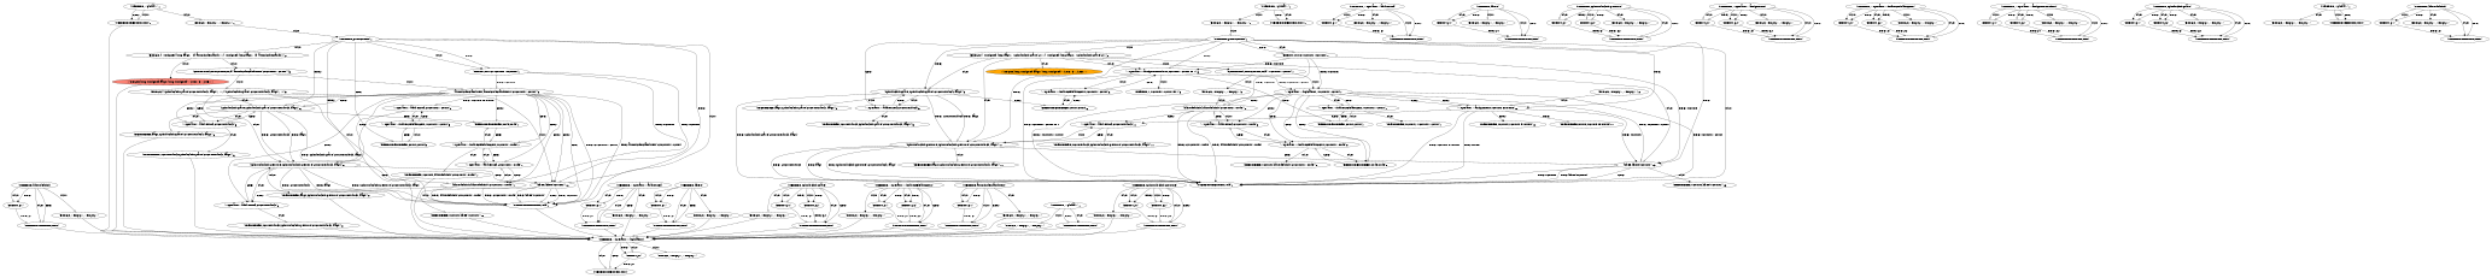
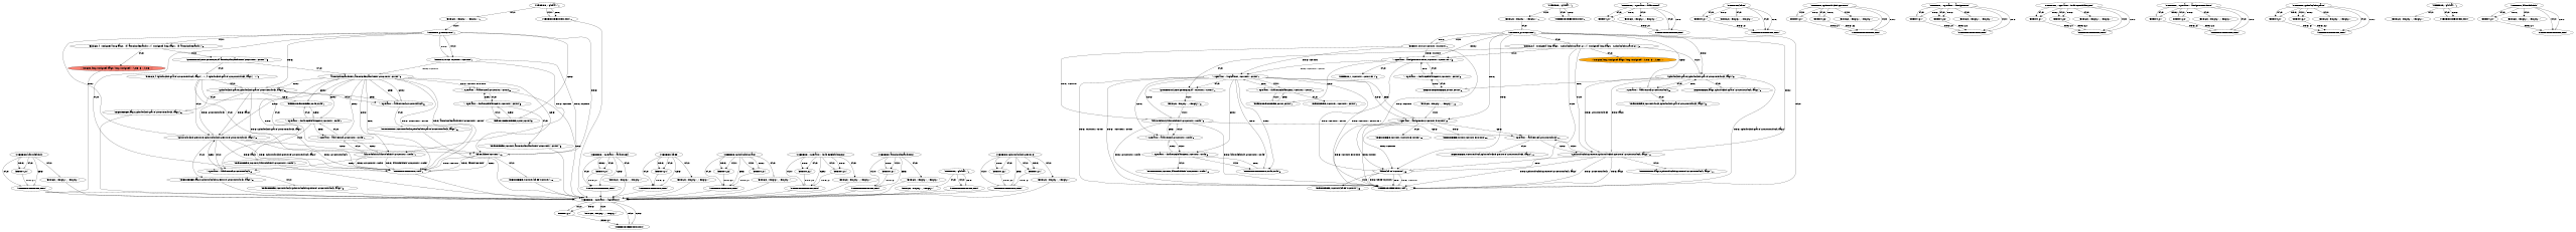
  digraph {
    edge [arrowhead=onormal]
    n1 [label=<(METHOD,hlist_del_init)>]
    n2 [label=<(PARAM,p1)>]
    n3 [label=<(BLOCK,&lt;empty&gt;,&lt;empty&gt;)>]
    n4 [label=<(METHOD_RETURN,ANY)>]
    n5 [label=<(METHOD,&lt;operator&gt;.logicalNot)>]
    n6 [label=<(PARAM,p1)>]
    n7 [label=<(BLOCK,&lt;empty&gt;,&lt;empty&gt;)>]
    n8 [label=<(METHOD_RETURN,ANY)>]
    n9 [label=<(METHOD,&lt;global&gt;)<SUB>1</SUB>>]
    n10 [label=<(BLOCK,&lt;empty&gt;,&lt;empty&gt;)<SUB>1</SUB>>]
    n11 [label=<(METHOD_RETURN,ANY)<SUB>1</SUB>>]
    n12 [label=<(METHOD,put_ucounts)<SUB>1</SUB>>]
    n13 [label=<(PARAM,struct ucounts *ucounts)<SUB>1</SUB>>]
    n14 [label=<(BLOCK,{  	unsigned long flags;   	if (atomic_dec_and_...,{  	unsigned long flags;   	if (atomic_dec_and_...)<SUB>2</SUB>>]
    n15 [label=<(FIELD_IDENTIFIER,count,count)<SUB>5</SUB>>]
    n16 [label=<(spin_lock_irqsave,spin_lock_irqsave(&amp;ucounts_lock, flags))<SUB>6</SUB>>]
    n17 [label=<(spin_unlock_irqrestore,spin_unlock_irqrestore(&amp;ucounts_lock, flags))<SUB>8</SUB>>]
    n18 [label=<(kfree,kfree(ucounts))<SUB>10</SUB>>]
    n19 [label=<(METHOD_RETURN,void)<SUB>1</SUB>>]
    n20 [label=<(atomic_dec_and_test,atomic_dec_and_test(&amp;ucounts-&gt;count))<SUB>5</SUB>>]
    n21 [label=<(hlist_del_init,hlist_del_init(&amp;ucounts-&gt;node))<SUB>7</SUB>>]
    n22 [fillcolor=salmon label="<(LOCAL,long unsigned flags: long unsigned)<SUB>3</SUB>>" style=filled]
    n23 [label=<(CONTROL_STRUCTURE,IF,if (atomic_dec_and_test(&amp;ucounts-&gt;count)))<SUB>5</SUB>>]
    n24 [label=<(&lt;operator&gt;.indirectFieldAccess,ucounts-&gt;count)<SUB>5</SUB>>]
    n25 [label=<(&lt;operator&gt;.addressOf,&amp;ucounts_lock)<SUB>6</SUB>>]
    n26 [label=<(FIELD_IDENTIFIER,node,node)<SUB>7</SUB>>]
    n27 [label=<(IDENTIFIER,flags,spin_lock_irqsave(&amp;ucounts_lock, flags))<SUB>6</SUB>>]
    n28 [label=<(&lt;operator&gt;.addressOf,&amp;ucounts_lock)<SUB>8</SUB>>]
    n29 [label=<(IDENTIFIER,flags,spin_unlock_irqrestore(&amp;ucounts_lock, flags))<SUB>8</SUB>>]
    n30 [label=<(IDENTIFIER,ucounts,kfree(ucounts))<SUB>10</SUB>>]
    n31 [label=<(&lt;operator&gt;.addressOf,&amp;ucounts-&gt;count)<SUB>5</SUB>>]
    n32 [label=<(&lt;operator&gt;.addressOf,&amp;ucounts-&gt;node)<SUB>7</SUB>>]
    n33 [label=<(&lt;operator&gt;.indirectFieldAccess,ucounts-&gt;node)<SUB>7</SUB>>]
    n34 [label=<(BLOCK,{ 		spin_lock_irqsave(&amp;ucounts_lock, flags);  	...,{ 		spin_lock_irqsave(&amp;ucounts_lock, flags);  	...)<SUB>5</SUB>>]
    n35 [label=<(IDENTIFIER,ucounts_lock,spin_lock_irqsave(&amp;ucounts_lock, flags))<SUB>6</SUB>>]
    n36 [label=<(IDENTIFIER,ucounts,hlist_del_init(&amp;ucounts-&gt;node))<SUB>7</SUB>>]
    n37 [label=<(IDENTIFIER,ucounts_lock,spin_unlock_irqrestore(&amp;ucounts_lock, flags))<SUB>8</SUB>>]
+   n38 [label=<(IDENTIFIER,ucounts,atomic_dec_and_test(&amp;ucounts-&gt;count))<SUB>5</SUB>>]
    n39 [label=<(METHOD,&lt;operator&gt;.addressOf)>]
    n40 [label=<(PARAM,p1)>]
    n41 [label=<(BLOCK,&lt;empty&gt;,&lt;empty&gt;)>]
    n42 [label=<(METHOD_RETURN,ANY)>]
    n43 [label=<(METHOD,kfree)>]
    n44 [label=<(PARAM,p1)>]
    n45 [label=<(BLOCK,&lt;empty&gt;,&lt;empty&gt;)>]
    n46 [label=<(METHOD_RETURN,ANY)>]
    n47 [label=<(METHOD,spin_lock_irqsave)>]
    n48 [label=<(PARAM,p1)>]
    n49 [label=<(PARAM,p2)>]
    n50 [label=<(BLOCK,&lt;empty&gt;,&lt;empty&gt;)>]
    n51 [label=<(METHOD_RETURN,ANY)>]
    n52 [label=<(METHOD,&lt;operator&gt;.indirectFieldAccess)>]
    n53 [label=<(PARAM,p1)>]
    n54 [label=<(PARAM,p2)>]
    n55 [label=<(BLOCK,&lt;empty&gt;,&lt;empty&gt;)>]
    n56 [label=<(METHOD_RETURN,ANY)>]
    n57 [label=<(METHOD,atomic_dec_and_test)>]
    n58 [label=<(PARAM,p1)>]
    n59 [label=<(BLOCK,&lt;empty&gt;,&lt;empty&gt;)>]
    n60 [label=<(METHOD_RETURN,ANY)>]
    n61 [label=<(METHOD,&lt;global&gt;)<SUB>1</SUB>>]
    n62 [label=<(BLOCK,&lt;empty&gt;,&lt;empty&gt;)>]
    n63 [label=<(METHOD_RETURN,ANY)>]
    n64 [label=<(METHOD,spin_unlock_irqrestore)>]
    n65 [label=<(PARAM,p1)>]
    n66 [label=<(PARAM,p2)>]
    n67 [label=<(BLOCK,&lt;empty&gt;,&lt;empty&gt;)>]
    n68 [label=<(METHOD_RETURN,ANY)>]
    n69 [label=<(METHOD,&lt;global&gt;)<SUB>1</SUB>>]
    n70 [label=<(BLOCK,&lt;empty&gt;,&lt;empty&gt;)<SUB>1</SUB>>]
    n71 [label=<(METHOD_RETURN,ANY)<SUB>1</SUB>>]
    n72 [label=<(METHOD,put_ucounts)<SUB>1</SUB>>]
    n73 [label=<(PARAM,struct ucounts *ucounts)<SUB>1</SUB>>]
    n74 [label=<(BLOCK,{  	unsigned long flags;   	spin_lock_irqsave(&amp;...,{  	unsigned long flags;   	spin_lock_irqsave(&amp;...)<SUB>2</SUB>>]
    n75 [label=<(spin_lock_irqsave,spin_lock_irqsave(&amp;ucounts_lock, flags))<SUB>5</SUB>>]
    n76 [label=<(&lt;operator&gt;.addressOf,&amp;ucounts_lock)<SUB>5</SUB>>]
    n77 [label=<(&lt;operator&gt;.assignmentMinus,ucounts-&gt;count -= 1)<SUB>6</SUB>>]
    n78 [label=<(&lt;operator&gt;.assignment,ucounts = NULL)<SUB>10</SUB>>]
    n79 [label=<(spin_unlock_irqrestore,spin_unlock_irqrestore(&amp;ucounts_lock, flags))<SUB>11</SUB>>]
    n80 [label=<(kfree,kfree(ucounts))<SUB>13</SUB>>]
    n81 [label=<(METHOD_RETURN,void)<SUB>1</SUB>>]
    n82 [label=<(&lt;operator&gt;.logicalNot,!ucounts-&gt;count)<SUB>7</SUB>>]
    n83 [label=<(hlist_del_init,hlist_del_init(&amp;ucounts-&gt;node))<SUB>8</SUB>>]
    n84 [fillcolor=orange label="<(LOCAL,long unsigned flags: long unsigned)<SUB>3</SUB>>" style=filled]
    n85 [label=<(CONTROL_STRUCTURE,IF,if (!ucounts-&gt;count))<SUB>7</SUB>>]
    n86 [label=<(IDENTIFIER,flags,spin_lock_irqsave(&amp;ucounts_lock, flags))<SUB>5</SUB>>]
    n87 [label=<(FIELD_IDENTIFIER,count,count)<SUB>6</SUB>>]
    n88 [label=<(IDENTIFIER,ucounts_lock,spin_lock_irqsave(&amp;ucounts_lock, flags))<SUB>5</SUB>>]
    n89 [label=<(&lt;operator&gt;.indirectFieldAccess,ucounts-&gt;count)<SUB>6</SUB>>]
    n90 [label=<(LITERAL,1,ucounts-&gt;count -= 1)<SUB>6</SUB>>]
    n91 [label=<(FIELD_IDENTIFIER,count,count)<SUB>7</SUB>>]
    n92 [label=<(&lt;operator&gt;.addressOf,&amp;ucounts_lock)<SUB>11</SUB>>]
    n93 [label=<(IDENTIFIER,ucounts,ucounts = NULL)<SUB>10</SUB>>]
    n94 [label=<(IDENTIFIER,NULL,ucounts = NULL)<SUB>80</SUB>>]
    n95 [label=<(IDENTIFIER,flags,spin_unlock_irqrestore(&amp;ucounts_lock, flags))<SUB>11</SUB>>]
    n96 [label=<(IDENTIFIER,ucounts,kfree(ucounts))<SUB>13</SUB>>]
    n97 [label=<(&lt;operator&gt;.indirectFieldAccess,ucounts-&gt;count)<SUB>7</SUB>>]
    n98 [label=<(&lt;operator&gt;.addressOf,&amp;ucounts-&gt;node)<SUB>8</SUB>>]
    n99 [label=<(&lt;operator&gt;.indirectFieldAccess,ucounts-&gt;node)<SUB>8</SUB>>]
    n100 [label=<(FIELD_IDENTIFIER,node,node)<SUB>8</SUB>>]
    n101 [label=<(BLOCK,&lt;empty&gt;,&lt;empty&gt;)<SUB>8</SUB>>]
    n102 [label=<(IDENTIFIER,ucounts,!ucounts-&gt;count)<SUB>7</SUB>>]
    n103 [label=<(IDENTIFIER,ucounts,hlist_del_init(&amp;ucounts-&gt;node))<SUB>8</SUB>>]
    n104 [label=<(IDENTIFIER,ucounts_lock,spin_unlock_irqrestore(&amp;ucounts_lock, flags))<SUB>11</SUB>>]
    n105 [label=<(BLOCK,&lt;empty&gt;,&lt;empty&gt;)<SUB>10</SUB>>]
    n106 [label=<(METHOD,&lt;operator&gt;.addressOf)>]
    n107 [label=<(PARAM,p1)>]
    n108 [label=<(BLOCK,&lt;empty&gt;,&lt;empty&gt;)>]
    n109 [label=<(METHOD_RETURN,ANY)>]
    n110 [label=<(METHOD,kfree)>]
    n111 [label=<(PARAM,p1)>]
    n112 [label=<(BLOCK,&lt;empty&gt;,&lt;empty&gt;)>]
    n113 [label=<(METHOD_RETURN,ANY)>]
    n114 [label=<(METHOD,spin_unlock_irqrestore)>]
    n115 [label=<(PARAM,p1)>]
    n116 [label=<(PARAM,p2)>]
    n117 [label=<(BLOCK,&lt;empty&gt;,&lt;empty&gt;)>]
    n118 [label=<(METHOD_RETURN,ANY)>]
    n119 [label=<(METHOD,&lt;operator&gt;.assignment)>]
    n120 [label=<(PARAM,p1)>]
    n121 [label=<(PARAM,p2)>]
    n122 [label=<(BLOCK,&lt;empty&gt;,&lt;empty&gt;)>]
    n123 [label=<(METHOD_RETURN,ANY)>]
    n124 [label=<(METHOD,&lt;operator&gt;.indirectFieldAccess)>]
    n125 [label=<(PARAM,p1)>]
    n126 [label=<(PARAM,p2)>]
    n127 [label=<(BLOCK,&lt;empty&gt;,&lt;empty&gt;)>]
    n128 [label=<(METHOD_RETURN,ANY)>]
    n129 [label=<(METHOD,&lt;operator&gt;.assignmentMinus)>]
    n130 [label=<(PARAM,p1)>]
    n131 [label=<(PARAM,p2)>]
    n132 [label=<(BLOCK,&lt;empty&gt;,&lt;empty&gt;)>]
    n133 [label=<(METHOD_RETURN,ANY)>]
    n134 [label=<(METHOD,spin_lock_irqsave)>]
    n135 [label=<(PARAM,p1)>]
    n136 [label=<(PARAM,p2)>]
    n137 [label=<(BLOCK,&lt;empty&gt;,&lt;empty&gt;)>]
    n138 [label=<(METHOD_RETURN,ANY)>]
    n139 [label=<(METHOD,&lt;global&gt;)<SUB>1</SUB>>]
    n140 [label=<(BLOCK,&lt;empty&gt;,&lt;empty&gt;)>]
    n141 [label=<(METHOD_RETURN,ANY)>]
    n142 [label=<(METHOD,hlist_del_init)>]
    n143 [label=<(PARAM,p1)>]
    n144 [label=<(BLOCK,&lt;empty&gt;,&lt;empty&gt;)>]
    n145 [label=<(METHOD_RETURN,ANY)>]
    n1 -> n2 [label="AST: "]
    n1 -> n2 [arrowhead=dot label="DDG: "]
    n1 -> n3 [label="AST: "]
    n1 -> n4 [label="AST: "]
    n1 -> n4 [label="CFG: "]
    n2 -> n4 [label="DDG: p1"]
    n3 -> n5
    n4 -> n5
    n5 -> n6 [label="AST: "]
    n5 -> n6 [arrowhead=dot label="DDG: "]
    n5 -> n7 [label="AST: "]
    n5 -> n8 [label="AST: "]
    n5 -> n8 [label="CFG: "]
    n6 -> n8 [arrowhead=dot label="DDG: p1"]
    n9 -> n10 [label="AST: "]
    n9 -> n11 [label="AST: "]
    n9 -> n11 [arrowhead=dot label="CFG: "]
    n10 -> n12 [arrowhead=dot label="AST: "]
    n11 -> n5 [arrowhead=dot]
    n12 -> n13 [arrowhead=dot label="AST: "]
    n12 -> n13 [label="DDG: "]
    n12 -> n14 [label="AST: "]
    n12 -> n15 [label="CFG: "]
    n12 -> n16 [label="DDG: "]
    n12 -> n17 [label="DDG: "]
    n12 -> n18 [label="DDG: "]
    n12 -> n19 [arrowhead=dot label="AST: "]
    n13 -> n18 [label="DDG: ucounts"]
    n13 -> n20 [label="DDG: ucounts"]
    n13 -> n21 [arrowhead=dot label="DDG: ucounts"]
    n14 -> n22 [arrowhead=dot label="AST: "]
    n14 -> n23 [arrowhead=dot label="AST: "]
    n15 -> n24 [label="CFG: "]
    n16 -> n17 [label="DDG: &amp;ucounts_lock"]
    n16 -> n17 [arrowhead=dot label="DDG: flags"]
    n16 -> n19 [label="DDG: spin_lock_irqsave(&amp;ucounts_lock, flags)"]
    n16 -> n25 [arrowhead=dot label="AST: "]
    n16 -> n26 [label="CFG: "]
    n16 -> n27 [label="AST: "]
    n17 -> n18 [arrowhead=dot label="CFG: "]
    n17 -> n19 [label="DDG: &amp;ucounts_lock"]
    n17 -> n19 [label="DDG: flags"]
    n17 -> n19 [label="DDG: spin_unlock_irqrestore(&amp;ucounts_lock, flags)"]
    n17 -> n28 [label="AST: "]
    n17 -> n29 [arrowhead=dot label="AST: "]
    n18 -> n19 [label="CFG: "]
    n18 -> n19 [arrowhead=dot label="DDG: ucounts"]
    n18 -> n19 [label="DDG: kfree(ucounts)"]
    n18 -> n30 [label="AST: "]
    n19 -> n5
    n20 -> n16 [label="CDG: "]
    n20 -> n17 [label="CDG: "]
    n20 -> n18 [arrowhead=dot label="CDG: "]
    n20 -> n19 [arrowhead=dot label="CFG: "]
    n20 -> n19 [arrowhead=dot label="DDG: &amp;ucounts-&gt;count"]
    n20 -> n19 [arrowhead=dot label="DDG: atomic_dec_and_test(&amp;ucounts-&gt;count)"]
    n20 -> n21 [arrowhead=dot label="CDG: "]
    n20 -> n25 [label="CFG: "]
    n20 -> n25 [label="CDG: "]
    n20 -> n26 [label="CDG: "]
    n20 -> n28 [arrowhead=dot label="CDG: "]
    n20 -> n31 [label="DDG: ucounts = NULL"]
    n20 -> n32 [label="CDG: "]
    n20 -> n33 [label="CDG: "]
    n21 -> n19 [arrowhead=dot label="DDG: &amp;ucounts-&gt;node"]
    n21 -> n19 [label="DDG: hlist_del_init(&amp;ucounts-&gt;node)"]
    n21 -> n28 [arrowhead=dot label="CFG: "]
    n21 -> n32 [label="AST: "]
    n22 -> n5
    n23 -> n20 [label="AST: "]
    n23 -> n34 [label="AST: "]
    n24 -> n15 [label="AST: "]
    n24 -> n31 [arrowhead=dot label="CFG: "]
+   n24 -> n38 [arrowhead=dot label="AST: "]
    n25 -> n16 [label="CFG: "]
    n25 -> n35 [label="AST: "]
    n26 -> n33 [label="CFG: "]
    n27 -> n5
    n28 -> n17 [arrowhead=dot label="CFG: "]
    n28 -> n37 [label="AST: "]
    n29 -> n5 [arrowhead=dot]
    n30 -> n5 [arrowhead=dot]
    n31 -> n5 [arrowhead=dot label="CFG: "]
    n31 -> n24 [arrowhead=dot label="AST: "]
    n32 -> n21 [label="CFG: "]
    n32 -> n33 [label="AST: "]
    n33 -> n26 [label="AST: "]
    n33 -> n32 [arrowhead=dot label="CFG: "]
    n33 -> n36 [label="AST: "]
    n34 -> n16 [label="AST: "]
    n34 -> n17 [arrowhead=dot label="AST: "]
    n34 -> n18 [arrowhead=dot label="AST: "]
    n34 -> n21 [label="AST: "]
    n35 -> n5 [arrowhead=dot]
    n36 -> n5
    n37 -> n5
+   n38 -> n5
    n39 -> n40 [arrowhead=dot label="AST: "]
    n39 -> n40 [label="DDG: "]
    n39 -> n41 [label="AST: "]
    n39 -> n42 [arrowhead=dot label="AST: "]
    n39 -> n42 [arrowhead=dot label="CFG: "]
    n40 -> n42 [arrowhead=dot label="DDG: p1"]
    n41 -> n5 [arrowhead=dot]
    n42 -> n5 [arrowhead=dot]
    n43 -> n44 [arrowhead=dot label="AST: "]
    n43 -> n44 [arrowhead=dot label="DDG: "]
    n43 -> n45 [arrowhead=dot label="AST: "]
    n43 -> n46 [arrowhead=dot label="AST: "]
    n43 -> n46 [label="CFG: "]
    n44 -> n46 [arrowhead=dot label="DDG: p1"]
    n45 -> n5 [arrowhead=dot]
    n46 -> n5
    n47 -> n48 [arrowhead=dot label="AST: "]
    n47 -> n48 [label="DDG: "]
    n47 -> n49 [arrowhead=dot label="AST: "]
    n47 -> n49 [arrowhead=dot label="DDG: "]
    n47 -> n50 [label="AST: "]
    n47 -> n51 [label="AST: "]
    n47 -> n51 [arrowhead=dot label="CFG: "]
    n48 -> n51 [label="DDG: p1"]
    n49 -> n51 [arrowhead=dot label="DDG: p2"]
    n50 -> n5 [arrowhead=dot]
    n51 -> n5
    n52 -> n53 [label="AST: "]
    n52 -> n53 [arrowhead=dot label="DDG: "]
    n52 -> n54 [arrowhead=dot label="AST: "]
    n52 -> n54 [arrowhead=dot label="DDG: "]
    n52 -> n55 [arrowhead=dot label="AST: "]
    n52 -> n56 [label="AST: "]
    n52 -> n56 [arrowhead=dot label="CFG: "]
    n53 -> n56 [label="DDG: p1"]
    n54 -> n56 [label="DDG: p2"]
    n55 -> n5
    n56 -> n5 [arrowhead=dot]
    n57 -> n58 [arrowhead=dot label="AST: "]
    n57 -> n58 [label="DDG: "]
    n57 -> n59 [arrowhead=dot label="AST: "]
    n57 -> n60 [arrowhead=dot label="AST: "]
    n57 -> n60 [label="CFG: "]
    n58 -> n60 [label="DDG: p1"]
    n59 -> n5
    n60 -> n5
    n61 -> n62 [label="AST: "]
    n61 -> n63 [arrowhead=dot label="AST: "]
    n61 -> n63 [label="CFG: "]
    n62 -> n5
    n63 -> n5
    n64 -> n65 [arrowhead=dot label="AST: "]
    n64 -> n65 [arrowhead=dot label="DDG: "]
    n64 -> n66 [label="AST: "]
    n64 -> n66 [arrowhead=dot label="DDG: "]
    n64 -> n67 [arrowhead=dot label="AST: "]
    n64 -> n68 [label="AST: "]
    n64 -> n68 [label="CFG: "]
    n65 -> n68 [label="DDG: p1"]
    n66 -> n68 [label="DDG: p2"]
    n67 -> n5 [arrowhead=dot]
    n68 -> n5
    n69 -> n70 [arrowhead=dot label="AST: "]
    n69 -> n71 [arrowhead=dot label="AST: "]
    n69 -> n71 [label="CFG: "]
    n70 -> n72 [label="AST: "]
    n72 -> n73 [label="AST: "]
    n72 -> n73 [label="DDG: "]
    n72 -> n74 [label="AST: "]
    n72 -> n75 [arrowhead=dot label="DDG: "]
    n72 -> n76 [label="CFG: "]
    n72 -> n77 [label="DDG: "]
    n72 -> n78 [arrowhead=dot label="DDG: "]
    n72 -> n79 [label="DDG: "]
    n72 -> n80 [arrowhead=dot label="DDG: "]
    n72 -> n81 [label="AST: "]
    n73 -> n77 [arrowhead=dot label="DDG: ucounts"]
    n73 -> n80 [arrowhead=dot label="DDG: ucounts"]
    n73 -> n82 [arrowhead=dot label="DDG: ucounts"]
    n73 -> n83 [label="DDG: ucounts"]
    n74 -> n75 [label="AST: "]
    n74 -> n77 [arrowhead=dot label="AST: "]
    n74 -> n79 [arrowhead=dot label="AST: "]
    n74 -> n80 [label="AST: "]
    n74 -> n84 [label="AST: "]
    n74 -> n85 [arrowhead=dot label="AST: "]
    n75 -> n76 [arrowhead=dot label="AST: "]
    n75 -> n79 [label="DDG: &amp;ucounts_lock"]
    n75 -> n79 [label="DDG: flags"]
    n75 -> n81 [arrowhead=dot label="DDG: spin_lock_irqsave(&amp;ucounts_lock, flags)"]
    n75 -> n86 [label="AST: "]
    n75 -> n87 [label="CFG: "]
    n76 -> n75 [arrowhead=dot label="CFG: "]
    n76 -> n88 [arrowhead=dot label="AST: "]
    n77 -> n81 [arrowhead=dot label="DDG: ucounts-&gt;count -= 1"]
    n77 -> n82 [arrowhead=dot label="DDG: ucounts-&gt;count"]
    n77 -> n89 [arrowhead=dot label="AST: "]
    n77 -> n90 [arrowhead=dot label="AST: "]
    n77 -> n91 [label="CFG: "]
    n78 -> n80 [arrowhead=dot label="DDG: ucounts"]
    n78 -> n81 [label="DDG: ucounts = NULL"]
    n78 -> n81 [label="DDG: NULL"]
    n78 -> n92 [arrowhead=dot label="CFG: "]
-   n78 -> n93 [arrowhead=dot label="CDG: "]
+   n78 -> n93 [arrowhead=dot label="AST: "]
    n78 -> n94 [label="DDG: "]
    n79 -> n80 [label="CFG: "]
    n79 -> n81 [arrowhead=dot label="DDG: &amp;ucounts_lock"]
    n79 -> n81 [arrowhead=dot label="DDG: flags"]
    n79 -> n81 [arrowhead=dot label="DDG: spin_unlock_irqrestore(&amp;ucounts_lock, flags)"]
    n79 -> n92 [arrowhead=dot label="AST: "]
    n79 -> n95 [label="AST: "]
    n80 -> n81 [arrowhead=dot label="CFG: "]
    n80 -> n81 [label="DDG: ucounts"]
    n80 -> n81 [arrowhead=dot label="DDG: kfree(ucounts)"]
    n80 -> n96 [arrowhead=dot label="AST: "]
    n82 -> n78 [label="CFG: "]
    n82 -> n78 [label="CDG: "]
    n82 -> n80 [label="DDG: ucounts-&gt;count"]
    n82 -> n81 [label="DDG: ucounts-&gt;count"]
    n82 -> n81 [arrowhead=dot label="DDG: !ucounts-&gt;count"]
    n82 -> n83 [label="CDG: "]
    n82 -> n97 [label="AST: "]
    n82 -> n98 [arrowhead=dot label="CDG: "]
    n82 -> n99 [arrowhead=dot label="CDG: "]
    n82 -> n100 [arrowhead=dot label="CFG: "]
    n82 -> n100 [label="CDG: "]
    n83 -> n81 [label="DDG: &amp;ucounts-&gt;node"]
    n83 -> n81 [arrowhead=dot label="DDG: hlist_del_init(&amp;ucounts-&gt;node)"]
    n83 -> n92 [arrowhead=dot label="CFG: "]
    n83 -> n98 [arrowhead=dot label="AST: "]
-   n85 -> n82 [arrowhead=dot label="AST: "]
+   n82 -> n85 [arrowhead=dot label="AST: "]
    n85 -> n101 [arrowhead=dot label="AST: "]
    n87 -> n89 [arrowhead=dot label="CFG: "]
    n89 -> n77 [arrowhead=dot label="CFG: "]
    n89 -> n87 [arrowhead=dot label="AST: "]
    n91 -> n97 [label="CFG: "]
    n92 -> n79 [arrowhead=dot label="CFG: "]
    n92 -> n104 [label="AST: "]
    n97 -> n82 [label="CFG: "]
    n97 -> n91 [label="AST: "]
    n97 -> n102 [arrowhead=dot label="AST: "]
    n98 -> n83 [label="CFG: "]
    n98 -> n99 [arrowhead=dot label="AST: "]
    n99 -> n98 [label="CFG: "]
    n99 -> n100 [arrowhead=dot label="AST: "]
    n99 -> n103 [arrowhead=dot label="AST: "]
    n100 -> n99 [label="CFG: "]
    n101 -> n83 [label="AST: "]
    n105 -> n78 [label="AST: "]
    n106 -> n107 [arrowhead=dot label="AST: "]
    n106 -> n107 [arrowhead=dot label="DDG: "]
    n106 -> n108 [arrowhead=dot label="AST: "]
    n106 -> n109 [label="AST: "]
    n106 -> n109 [arrowhead=dot label="CFG: "]
    n107 -> n109 [arrowhead=dot label="DDG: p1"]
    n110 -> n111 [label="AST: "]
    n110 -> n111 [arrowhead=dot label="DDG: "]
    n110 -> n112 [label="AST: "]
    n110 -> n113 [arrowhead=dot label="AST: "]
    n110 -> n113 [arrowhead=dot label="CFG: "]
    n111 -> n113 [arrowhead=dot label="DDG: p1"]
    n114 -> n115 [label="AST: "]
    n114 -> n115 [label="DDG: "]
    n114 -> n116 [label="AST: "]
    n114 -> n116 [label="DDG: "]
    n114 -> n117 [arrowhead=dot label="AST: "]
    n114 -> n118 [label="AST: "]
    n114 -> n118 [label="CFG: "]
    n115 -> n118 [label="DDG: p1"]
    n116 -> n118 [arrowhead=dot label="DDG: p2"]
    n119 -> n120 [label="AST: "]
    n119 -> n120 [label="DDG: "]
    n119 -> n121 [arrowhead=dot label="AST: "]
    n119 -> n121 [arrowhead=dot label="DDG: "]
    n119 -> n122 [label="AST: "]
    n119 -> n123 [arrowhead=dot label="AST: "]
    n119 -> n123 [label="CFG: "]
    n120 -> n123 [label="DDG: p1"]
    n121 -> n123 [arrowhead=dot label="DDG: p2"]
    n124 -> n125 [arrowhead=dot label="AST: "]
    n124 -> n125 [arrowhead=dot label="DDG: "]
    n124 -> n126 [arrowhead=dot label="AST: "]
    n124 -> n126 [arrowhead=dot label="DDG: "]
    n124 -> n127 [arrowhead=dot label="AST: "]
    n124 -> n128 [arrowhead=dot label="AST: "]
    n124 -> n128 [label="CFG: "]
    n125 -> n128 [arrowhead=dot label="DDG: p1"]
    n126 -> n128 [label="DDG: p2"]
    n129 -> n130 [label="AST: "]
    n129 -> n130 [label="DDG: "]
    n129 -> n131 [label="AST: "]
    n129 -> n131 [label="DDG: "]
    n129 -> n132 [label="AST: "]
    n129 -> n133 [label="AST: "]
    n129 -> n133 [label="CFG: "]
    n130 -> n133 [label="DDG: p1"]
    n131 -> n133 [label="DDG: p2"]
    n134 -> n135 [arrowhead=dot label="AST: "]
    n134 -> n135 [label="DDG: "]
    n134 -> n136 [arrowhead=dot label="AST: "]
    n134 -> n136 [arrowhead=dot label="DDG: "]
    n134 -> n137 [label="AST: "]
    n134 -> n138 [arrowhead=dot label="AST: "]
    n134 -> n138 [label="CFG: "]
    n135 -> n138 [arrowhead=dot label="DDG: p1"]
    n136 -> n138 [arrowhead=dot label="DDG: p2"]
    n139 -> n140 [label="AST: "]
    n139 -> n141 [label="AST: "]
    n139 -> n141 [arrowhead=dot label="CFG: "]
    n142 -> n143 [label="AST: "]
    n142 -> n143 [arrowhead=dot label="DDG: "]
    n142 -> n144 [arrowhead=dot label="AST: "]
    n142 -> n145 [arrowhead=dot label="AST: "]
    n142 -> n145 [label="CFG: "]
    n143 -> n145 [arrowhead=dot label="DDG: p1"]
  }
